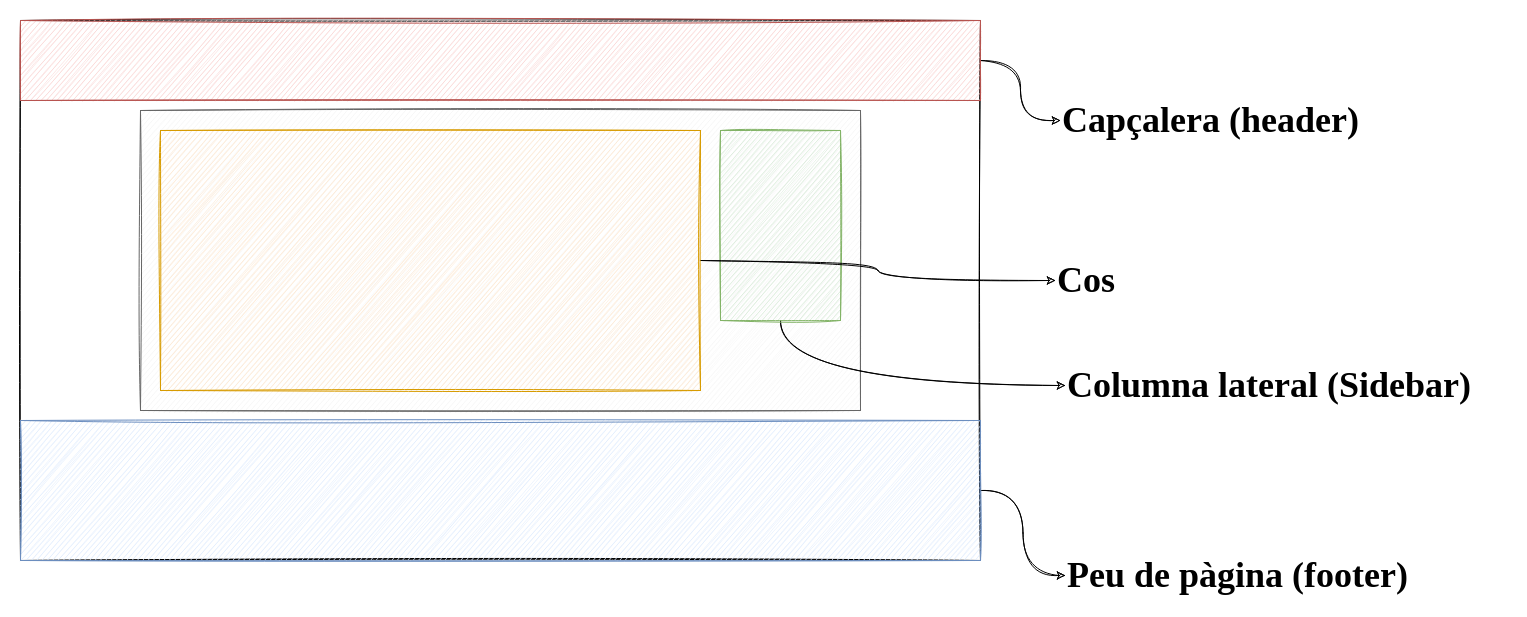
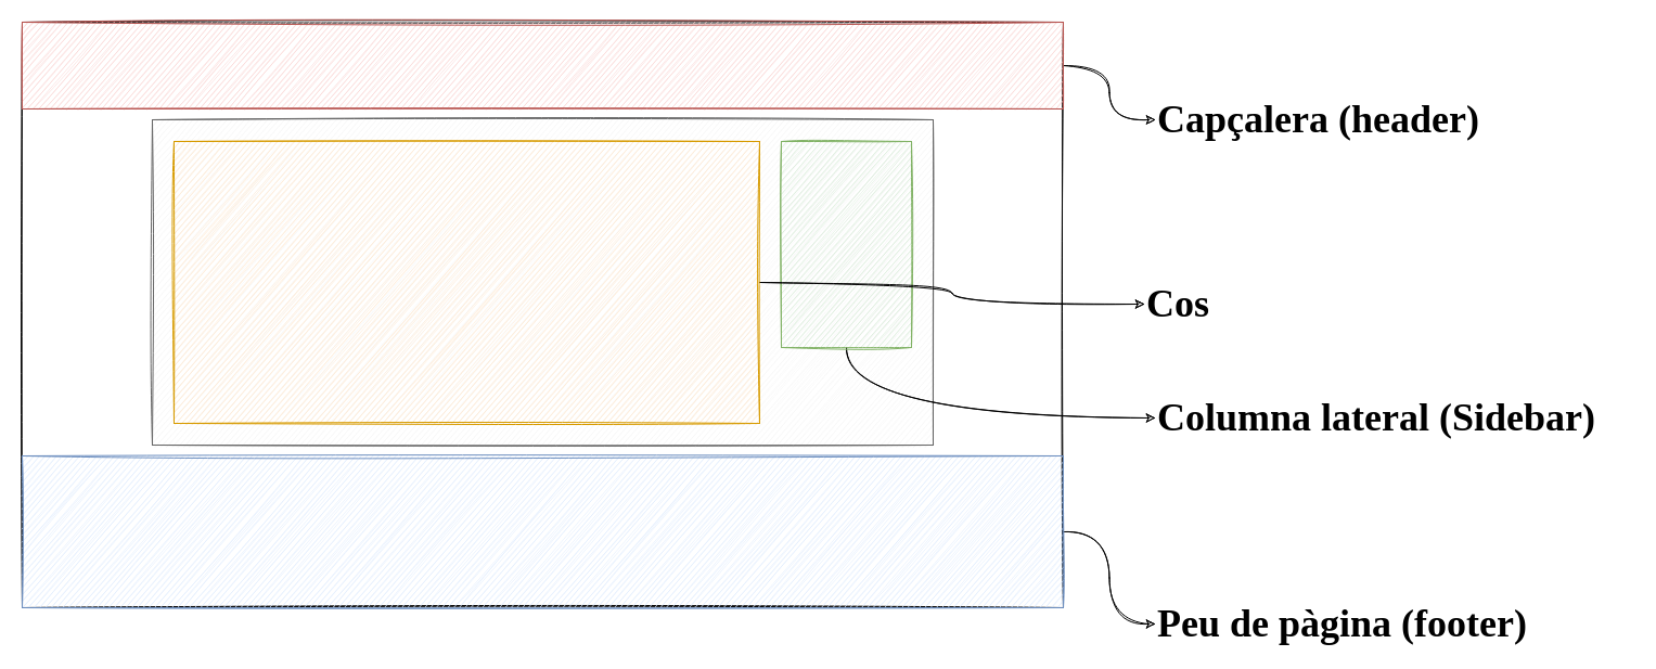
  <mxCell id="0" />
  <mxCell id="1" parent="0" />
  <mxCell id="2" value="" style="rounded=0;whiteSpace=wrap;html=1;sketch=1;fillColor=none;" parent="1" vertex="1"><mxGeometry x="20" y="20" width="960" height="540" as="geometry" /></mxCell>
  <mxCell id="3" style="edgeStyle=orthogonalEdgeStyle;rounded=0;orthogonalLoop=1;jettySize=auto;html=1;exitX=1;exitY=0.5;exitDx=0;exitDy=0;entryX=0;entryY=0.5;entryDx=0;entryDy=0;fontSize=36;sketch=1;curved=1;" parent="1" source="4" target="12" edge="1"><mxGeometry relative="1" as="geometry" /></mxCell>
  <mxCell id="4" value="" style="rounded=0;whiteSpace=wrap;html=1;sketch=1;fillColor=#f8cecc;strokeColor=#b85450;" parent="1" vertex="1"><mxGeometry x="20" y="20" width="960" height="80" as="geometry" /></mxCell>
  <mxCell id="5" style="edgeStyle=orthogonalEdgeStyle;curved=1;rounded=0;sketch=1;orthogonalLoop=1;jettySize=auto;html=1;exitX=1;exitY=0.5;exitDx=0;exitDy=0;entryX=0;entryY=0.5;entryDx=0;entryDy=0;fontSize=36;" parent="1" source="6" target="13" edge="1"><mxGeometry relative="1" as="geometry" /></mxCell>
  <mxCell id="6" value="" style="rounded=0;whiteSpace=wrap;html=1;sketch=1;fillColor=#dae8fc;strokeColor=#6c8ebf;" parent="1" vertex="1"><mxGeometry x="20" y="420" width="960" height="140" as="geometry" /></mxCell>
  <mxCell id="7" value="" style="rounded=0;whiteSpace=wrap;html=1;sketch=1;fillColor=#f5f5f5;strokeColor=#666666;fontColor=#333333;" parent="1" vertex="1"><mxGeometry x="140" y="110" width="720" height="300" as="geometry" /></mxCell>
  <mxCell id="8" style="edgeStyle=orthogonalEdgeStyle;curved=1;rounded=0;sketch=1;orthogonalLoop=1;jettySize=auto;html=1;exitX=0.5;exitY=1;exitDx=0;exitDy=0;entryX=0;entryY=0.5;entryDx=0;entryDy=0;fontSize=36;" parent="1" source="9" target="14" edge="1"><mxGeometry relative="1" as="geometry" /></mxCell>
  <mxCell id="9" value="" style="rounded=0;whiteSpace=wrap;html=1;sketch=1;fillColor=#d5e8d4;strokeColor=#82b366;" parent="1" vertex="1"><mxGeometry x="720" y="130" width="120" height="190" as="geometry" /></mxCell>
  <mxCell id="10" style="edgeStyle=orthogonalEdgeStyle;curved=1;rounded=0;sketch=1;orthogonalLoop=1;jettySize=auto;html=1;exitX=1;exitY=0.5;exitDx=0;exitDy=0;entryX=0;entryY=0.5;entryDx=0;entryDy=0;fontSize=36;" parent="1" source="11" target="15" edge="1"><mxGeometry relative="1" as="geometry" /></mxCell>
  <mxCell id="11" value="" style="rounded=0;whiteSpace=wrap;html=1;sketch=1;fillColor=#ffe6cc;strokeColor=#d79b00;" parent="1" vertex="1"><mxGeometry x="160" y="130" width="540" height="260" as="geometry" /></mxCell>
- <mxCell id="12" value="Capçalera (header)" style="text;html=1;strokeColor=none;fillColor=none;align=left;verticalAlign=middle;whiteSpace=wrap;rounded=0;sketch=1;fontSize=36;fontStyle=1;fontFamily=Kalam;fontSource=https%3A%2F%2Ffonts.googleapis.com%2Fcss%3Ffamily%3DKalam;" parent="1" vertex="1"><mxGeometry x="1060" y="100" width="440" height="40" as="geometry" /></mxCell>
+ <mxCell id="12" value="Capçalera (header)" style="text;html=1;strokeColor=none;fillColor=none;align=left;verticalAlign=middle;whiteSpace=wrap;rounded=0;sketch=1;fontSize=36;fontStyle=1;fontFamily=Kalam;fontSource=https%3A%2F%2Ffonts.googleapis.com%2Fcss%3Ffamily%3DKalam;" parent="1" vertex="1"><mxGeometry x="1065" y="90" width="440" height="40" as="geometry" /></mxCell>
  <mxCell id="13" value="Peu de pàgina (footer)" style="text;html=1;strokeColor=none;fillColor=none;align=left;verticalAlign=middle;whiteSpace=wrap;rounded=0;sketch=1;fontSize=36;fontStyle=1;fontFamily=Kalam;fontSource=https%3A%2F%2Ffonts.googleapis.com%2Fcss%3Ffamily%3DKalam;" parent="1" vertex="1"><mxGeometry x="1065" y="555" width="440" height="40" as="geometry" /></mxCell>
  <mxCell id="14" value="Columna lateral (Sidebar)" style="text;html=1;strokeColor=none;fillColor=none;align=left;verticalAlign=middle;whiteSpace=wrap;rounded=0;sketch=1;fontSize=36;fontStyle=1;fontFamily=Kalam;fontSource=https%3A%2F%2Ffonts.googleapis.com%2Fcss%3Ffamily%3DKalam;" parent="1" vertex="1"><mxGeometry x="1065" y="365" width="440" height="40" as="geometry" /></mxCell>
  <mxCell id="15" value="Cos" style="text;html=1;strokeColor=none;fillColor=none;align=left;verticalAlign=middle;whiteSpace=wrap;rounded=0;sketch=1;fontSize=36;fontStyle=1;fontFamily=Kalam;fontSource=https%3A%2F%2Ffonts.googleapis.com%2Fcss%3Ffamily%3DKalam;" parent="1" vertex="1"><mxGeometry x="1055" y="260" width="440" height="40" as="geometry" /></mxCell>
